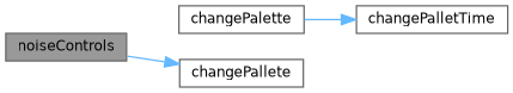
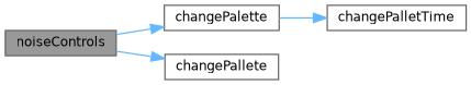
  digraph {
    rankdir=LR
    node [color=grey40 fillcolor=white fontname=Helvetica fontsize=10 shape=box style=filled]
    edge [color=steelblue1 fontname=Helvetica fontsize=10 labelfontname=Helvetica labelfontsize=10 style=solid]
    n1 [color=gray40 fillcolor=grey60 fontcolor=black height=0.2 label=noiseControls width=0.4]
    n2 [height=0.2 label=changePalette width=0.4]
    n3 [height=0.2 label=changePallete width=0.4]
    n4 [height=0.2 label=changePalletTime width=0.4]
+   n1 -> n2
    n1 -> n3
    n2 -> n4
  }
